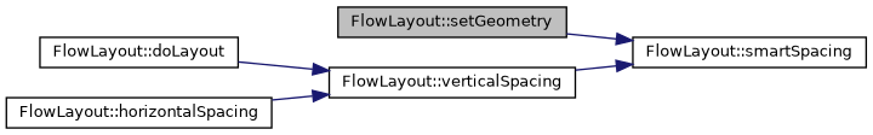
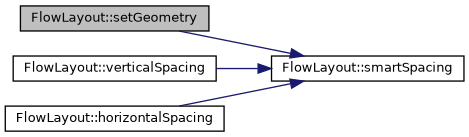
  digraph {
    rankdir=LR
    node [color=black fillcolor=white fontname=Helvetica fontsize=10 shape=record style=filled]
    edge [color=midnightblue fontname=Helvetica fontsize=10 labelfontname=Helvetica labelfontsize=10 style=solid]
    n1 [fillcolor=grey75 fontcolor=black height=0.2 label="FlowLayout::setGeometry" width=0.4]
    n2 [height=0.2 label="FlowLayout::smartSpacing" width=0.4]
-   n3 [height=0.2 label="FlowLayout::doLayout" width=0.4]
    n4 [height=0.2 label="FlowLayout::verticalSpacing" width=0.4]
    n5 [height=0.2 label="FlowLayout::horizontalSpacing" width=0.4]
    n1 -> n2
-   n3 -> n4
    n4 -> n2
-   n5 -> n4
+   n5 -> n2
  }
